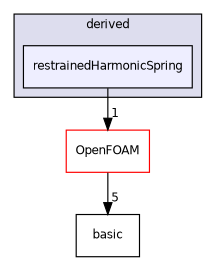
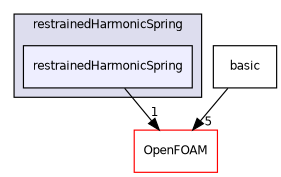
  digraph {
    compound=true
    node [fontname=Helvetica fontsize=10 shape=box]
    edge [labeldistance=1.5 labelfontname=Helvetica labelfontsize=10]
    n1 [fillcolor="#eeeeff" label=restrainedHarmonicSpring pencolor=black style=filled]
    n2 [color=red label=OpenFOAM]
    n3 [label=basic]
    subgraph cluster_1 {
      bgcolor="#ddddee"
      fontname=Helvetica
      fontsize=10
-     label=derived
+     label=restrainedHarmonicSpring
      pencolor=black
      n1
    }
    n1 -> n2 [headlabel=1]
-   n2 -> n3 [headlabel=5]
+   n3 -> n2 [headlabel=5]
  }
